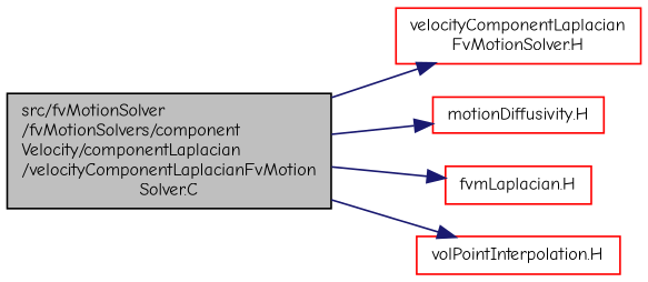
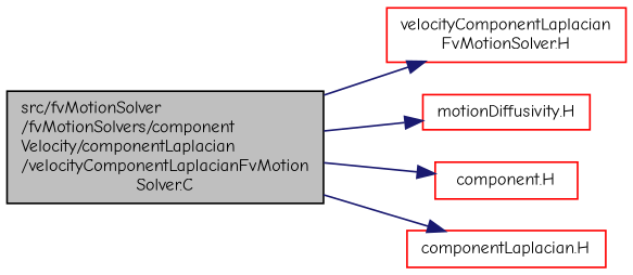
  digraph {
    fontname="Comic Neue"
    rankdir=LR
    node [color=red fontname="Comic Neue" fontsize=10 shape=record]
    edge [color=midnightblue fontname="Comic Neue" fontsize=10 labelfontname=Helvetica labelfontsize=10 style=solid]
    n1 [color=black fillcolor=grey75 fontcolor=black height=0.2 label="src/fvMotionSolver\l/fvMotionSolvers/component\lVelocity/componentLaplacian\l/velocityComponentLaplacianFvMotion\lSolver.C" style=filled width=0.4]
    n2 [height=0.2 label="velocityComponentLaplacian\lFvMotionSolver.H" width=0.4]
    n3 [height=0.2 label="motionDiffusivity.H" width=0.4]
-   n4 [height=0.2 label="fvmLaplacian.H" width=0.4]
-   n5 [height=0.2 label="volPointInterpolation.H" width=0.4]
+   n4 [height=0.2 label="component.H" width=0.4]
+   n5 [height=0.2 label="componentLaplacian.H" width=0.4]
    n1 -> n2
    n1 -> n3
    n1 -> n4
    n1 -> n5
  }
